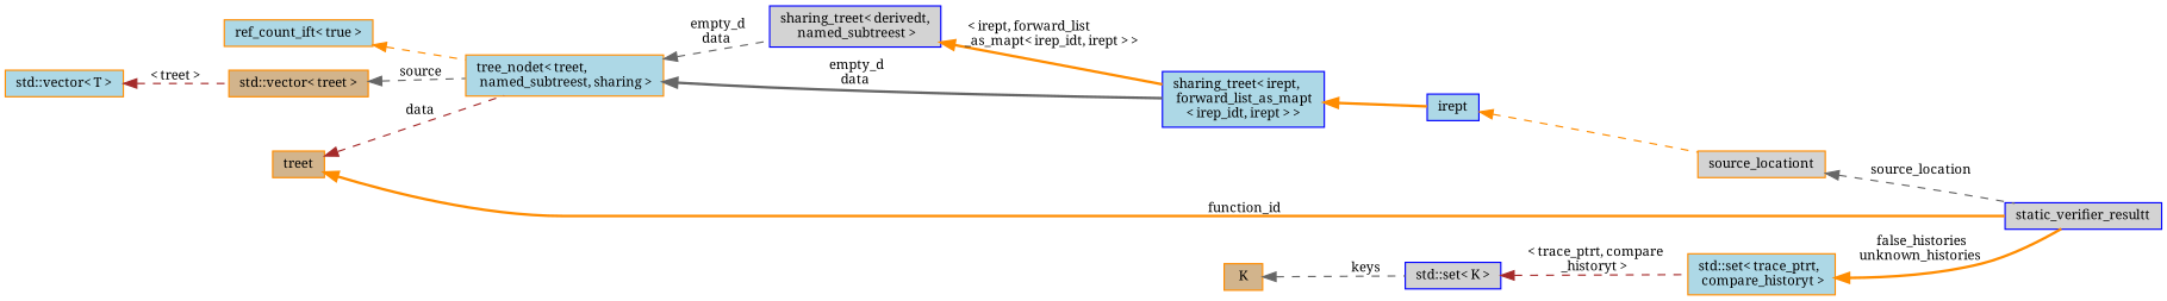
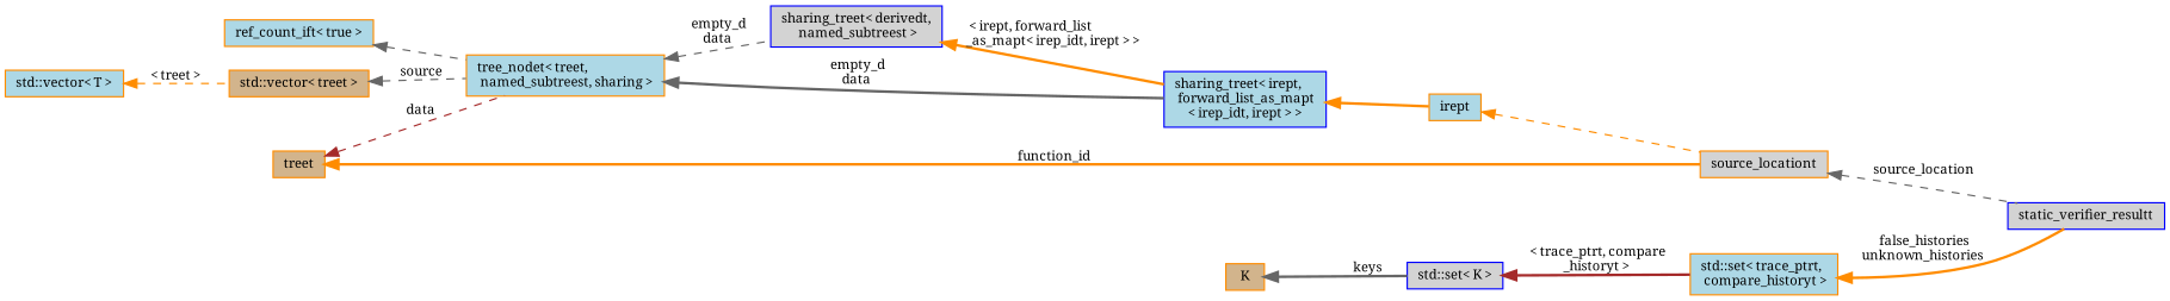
  digraph {
    fontname="Noto Serif"
    rankdir=LR
    node [color=darkorange fillcolor=lightblue fontname="Noto Serif" fontsize=10 shape=record style=filled]
    edge [color=darkorange dir=back fontname="Noto Serif" fontsize=10 labelfontname=Helvetica labelfontsize=10 style=dashed]
    n1 [color=blue fillcolor=lightgrey fontcolor=black height=0.2 label=static_verifier_resultt width=0.4]
    n2 [fillcolor=tan height=0.2 label=treet width=0.4]
    n3 [height=0.2 label="tree_nodet\< treet,\l named_subtreest, sharing \>" width=0.4]
    n4 [color=blue height=0.2 label="sharing_treet\< irept,\l forward_list_as_mapt\l\< irep_idt, irept \> \>" width=0.4]
    n5 [color=blue fillcolor=lightgrey height=0.2 label="sharing_treet\< derivedt,\l named_subtreest \>" width=0.4]
    n6 [height=0.2 label="std::set\< trace_ptrt,\l compare_historyt \>" width=0.4]
    n7 [color=blue fillcolor=lightgrey height=0.2 label="std::set\< K \>" width=0.4]
    n8 [fillcolor=tan height=0.2 label=K width=0.4]
    n9 [fillcolor=lightgrey height=0.2 label=source_locationt width=0.4]
-   n10 [color=blue height=0.2 label=irept width=0.4]
+   n10 [height=0.2 label=irept width=0.4]
    n11 [height=0.2 label="ref_count_ift\< true \>" width=0.4]
    n12 [fillcolor=tan height=0.2 label="std::vector\< treet \>" width=0.4]
    n13 [height=0.2 label="std::vector\< T \>" width=0.4]
-   n2 -> n1 [label=" function_id" style=bold]
+   n2 -> n9 [label=" function_id" style=bold]
    n2 -> n3 [color=brown label=" data"]
    n3 -> n4 [color=gray40 label=" empty_d\ndata" style=bold]
    n3 -> n5 [color=gray40 label=" empty_d\ndata"]
    n4 -> n10 [style=bold]
    n5 -> n4 [label=" \< irept, forward_list\l_as_mapt\< irep_idt, irept \> \>" style=bold]
    n6 -> n1 [label=" false_histories\nunknown_histories" style=bold]
-   n7 -> n6 [color=brown label=" \< trace_ptrt, compare\l_historyt \>"]
-   n8 -> n7 [color=gray40 label=" keys"]
+   n7 -> n6 [color=brown label=" \< trace_ptrt, compare\l_historyt \>" style=bold]
+   n8 -> n7 [color=gray40 label=" keys" style=bold]
    n9 -> n1 [color=gray40 label=" source_location"]
    n10 -> n9
-   n11 -> n3
+   n11 -> n3 [color=gray40]
    n12 -> n3 [color=gray40 label=" source"]
-   n13 -> n12 [color=brown label=" \< treet \>"]
+   n13 -> n12 [label=" \< treet \>"]
  }
